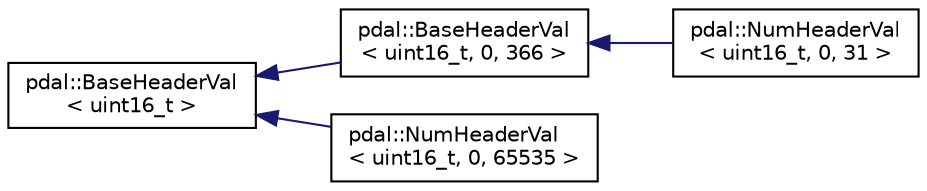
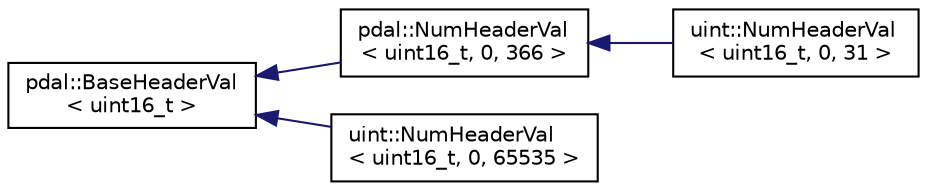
  digraph {
    rankdir=LR
    node [color=black fillcolor=white fontname=Helvetica fontsize=10 shape=record style=filled]
    edge [color=midnightblue dir=back fontname=Helvetica fontsize=10 labelfontname=Helvetica labelfontsize=10 style=solid]
    n1 [height=0.2 label="pdal::BaseHeaderVal\l\< uint16_t \>" width=0.4]
-   n2 [height=0.2 label="pdal::BaseHeaderVal\l\< uint16_t, 0, 366 \>" width=0.4]
-   n3 [height=0.2 label="pdal::NumHeaderVal\l\< uint16_t, 0, 65535 \>" width=0.4]
-   n4 [height=0.2 label="pdal::NumHeaderVal\l\< uint16_t, 0, 31 \>" width=0.4]
+   n2 [height=0.2 label="pdal::NumHeaderVal\l\< uint16_t, 0, 366 \>" width=0.4]
+   n3 [height=0.2 label="uint::NumHeaderVal\l\< uint16_t, 0, 65535 \>" width=0.4]
+   n4 [height=0.2 label="uint::NumHeaderVal\l\< uint16_t, 0, 31 \>" width=0.4]
    n1 -> n2
    n1 -> n3
    n2 -> n4
  }
